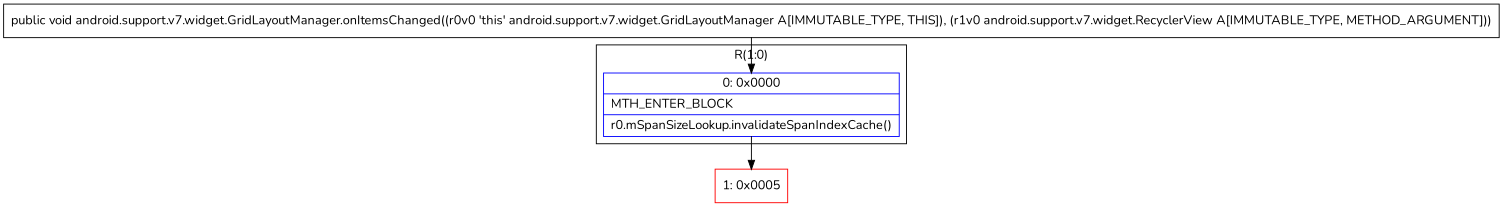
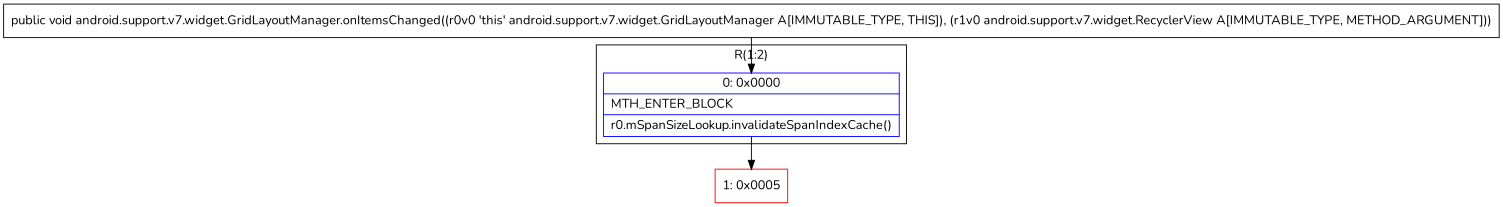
  digraph {
    fontname=Nunito
    node [shape=record fontname=Nunito]
    edge [fontname=Nunito]
    n1 [color=blue label="{0\:\ 0x0000|MTH_ENTER_BLOCK\l|r0.mSpanSizeLookup.invalidateSpanIndexCache()\l}"]
    n2 [color=red label="{1\:\ 0x0005}"]
    n3 [label="{public void android.support.v7.widget.GridLayoutManager.onItemsChanged((r0v0 'this' android.support.v7.widget.GridLayoutManager A[IMMUTABLE_TYPE, THIS]), (r1v0 android.support.v7.widget.RecyclerView A[IMMUTABLE_TYPE, METHOD_ARGUMENT])) }"]
    subgraph cluster_1 {
-     label="R(1:0)"
+     label="R(1:2)"
      n1
    }
    n1 -> n2
    n3 -> n1
  }
